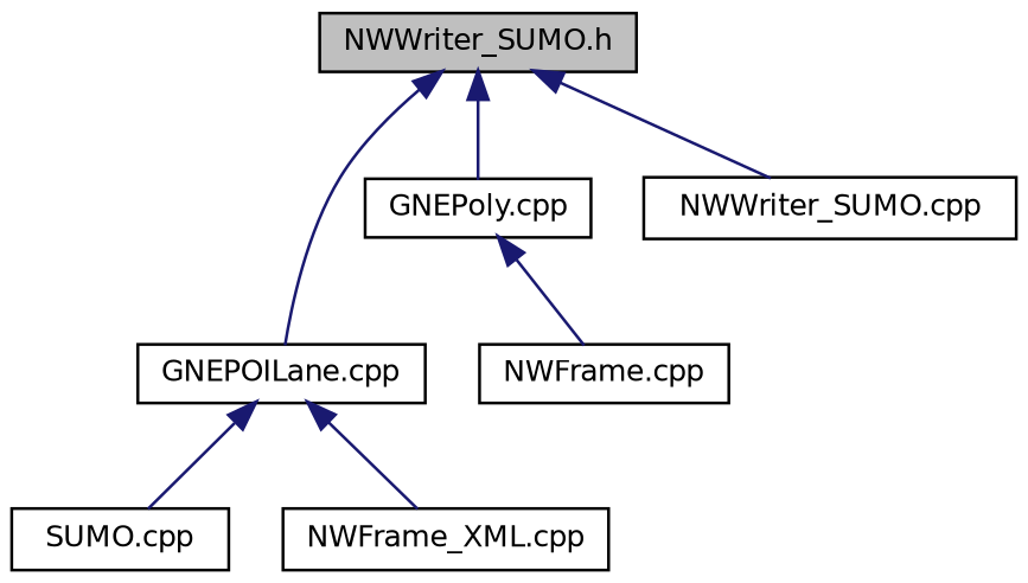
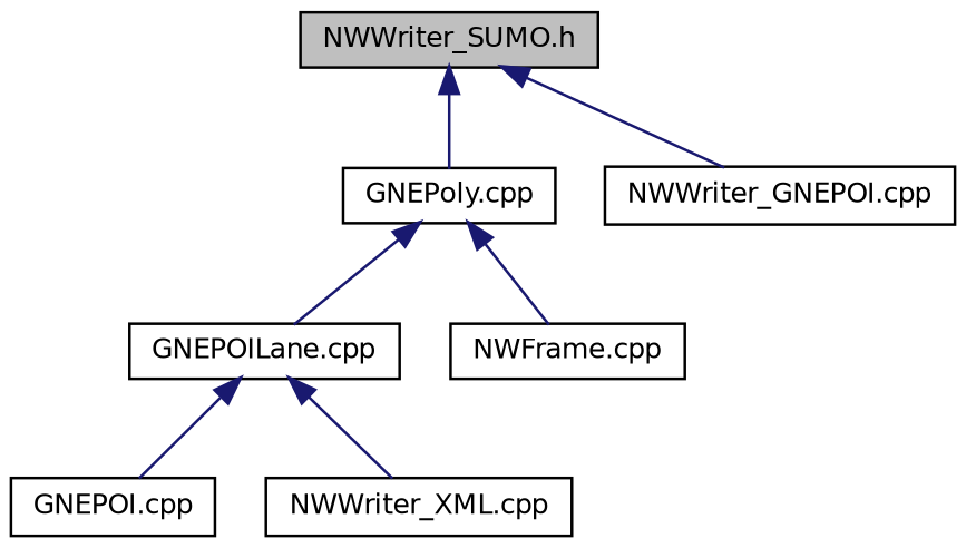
  digraph {
    node [color=black fillcolor=white fontname=Helvetica fontsize=10 shape=record style=filled]
    edge [color=midnightblue dir=back fontname=Helvetica fontsize=10 labelfontname=Helvetica labelfontsize=10 style=solid]
    n1 [fillcolor=grey75 fontcolor=black height=0.2 label="NWWriter_SUMO.h" width=0.4]
    n2 [height=0.2 label="GNEPOILane.cpp" width=0.4]
    n3 [height=0.2 label="GNEPoly.cpp" width=0.4]
-   n4 [height=0.2 label="NWWriter_SUMO.cpp" width=0.4]
-   n5 [height=0.2 label="SUMO.cpp" width=0.4]
-   n6 [height=0.2 label="NWFrame_XML.cpp" width=0.4]
+   n4 [height=0.2 label="NWWriter_GNEPOI.cpp" width=0.4]
+   n5 [height=0.2 label="GNEPOI.cpp" width=0.4]
+   n6 [height=0.2 label="NWWriter_XML.cpp" width=0.4]
    n7 [height=0.2 label="NWFrame.cpp" width=0.4]
-   n1 -> n2
+   n3 -> n2
    n1 -> n3
    n1 -> n4
    n2 -> n5
    n2 -> n6
    n3 -> n7
  }
